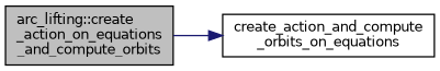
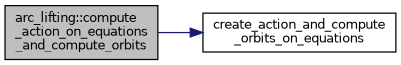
  digraph {
    rankdir=LR
    node [color=black fontname=Helvetica fontsize=10 shape=record style=filled]
-   n1 [fillcolor=grey75 fontcolor=black height=0.2 label="arc_lifting::create\l_action_on_equations\l_and_compute_orbits" width=0.4]
+   n1 [fillcolor=grey75 fontcolor=black height=0.2 label="arc_lifting::compute\l_action_on_equations\l_and_compute_orbits" width=0.4]
    n2 [fillcolor=white height=0.2 label="create_action_and_compute\l_orbits_on_equations" width=0.4]
    n1 -> n2 [color=midnightblue fontname=Helvetica fontsize=10 labelfontname=Helvetica labelfontsize=10 style=solid]
  }
